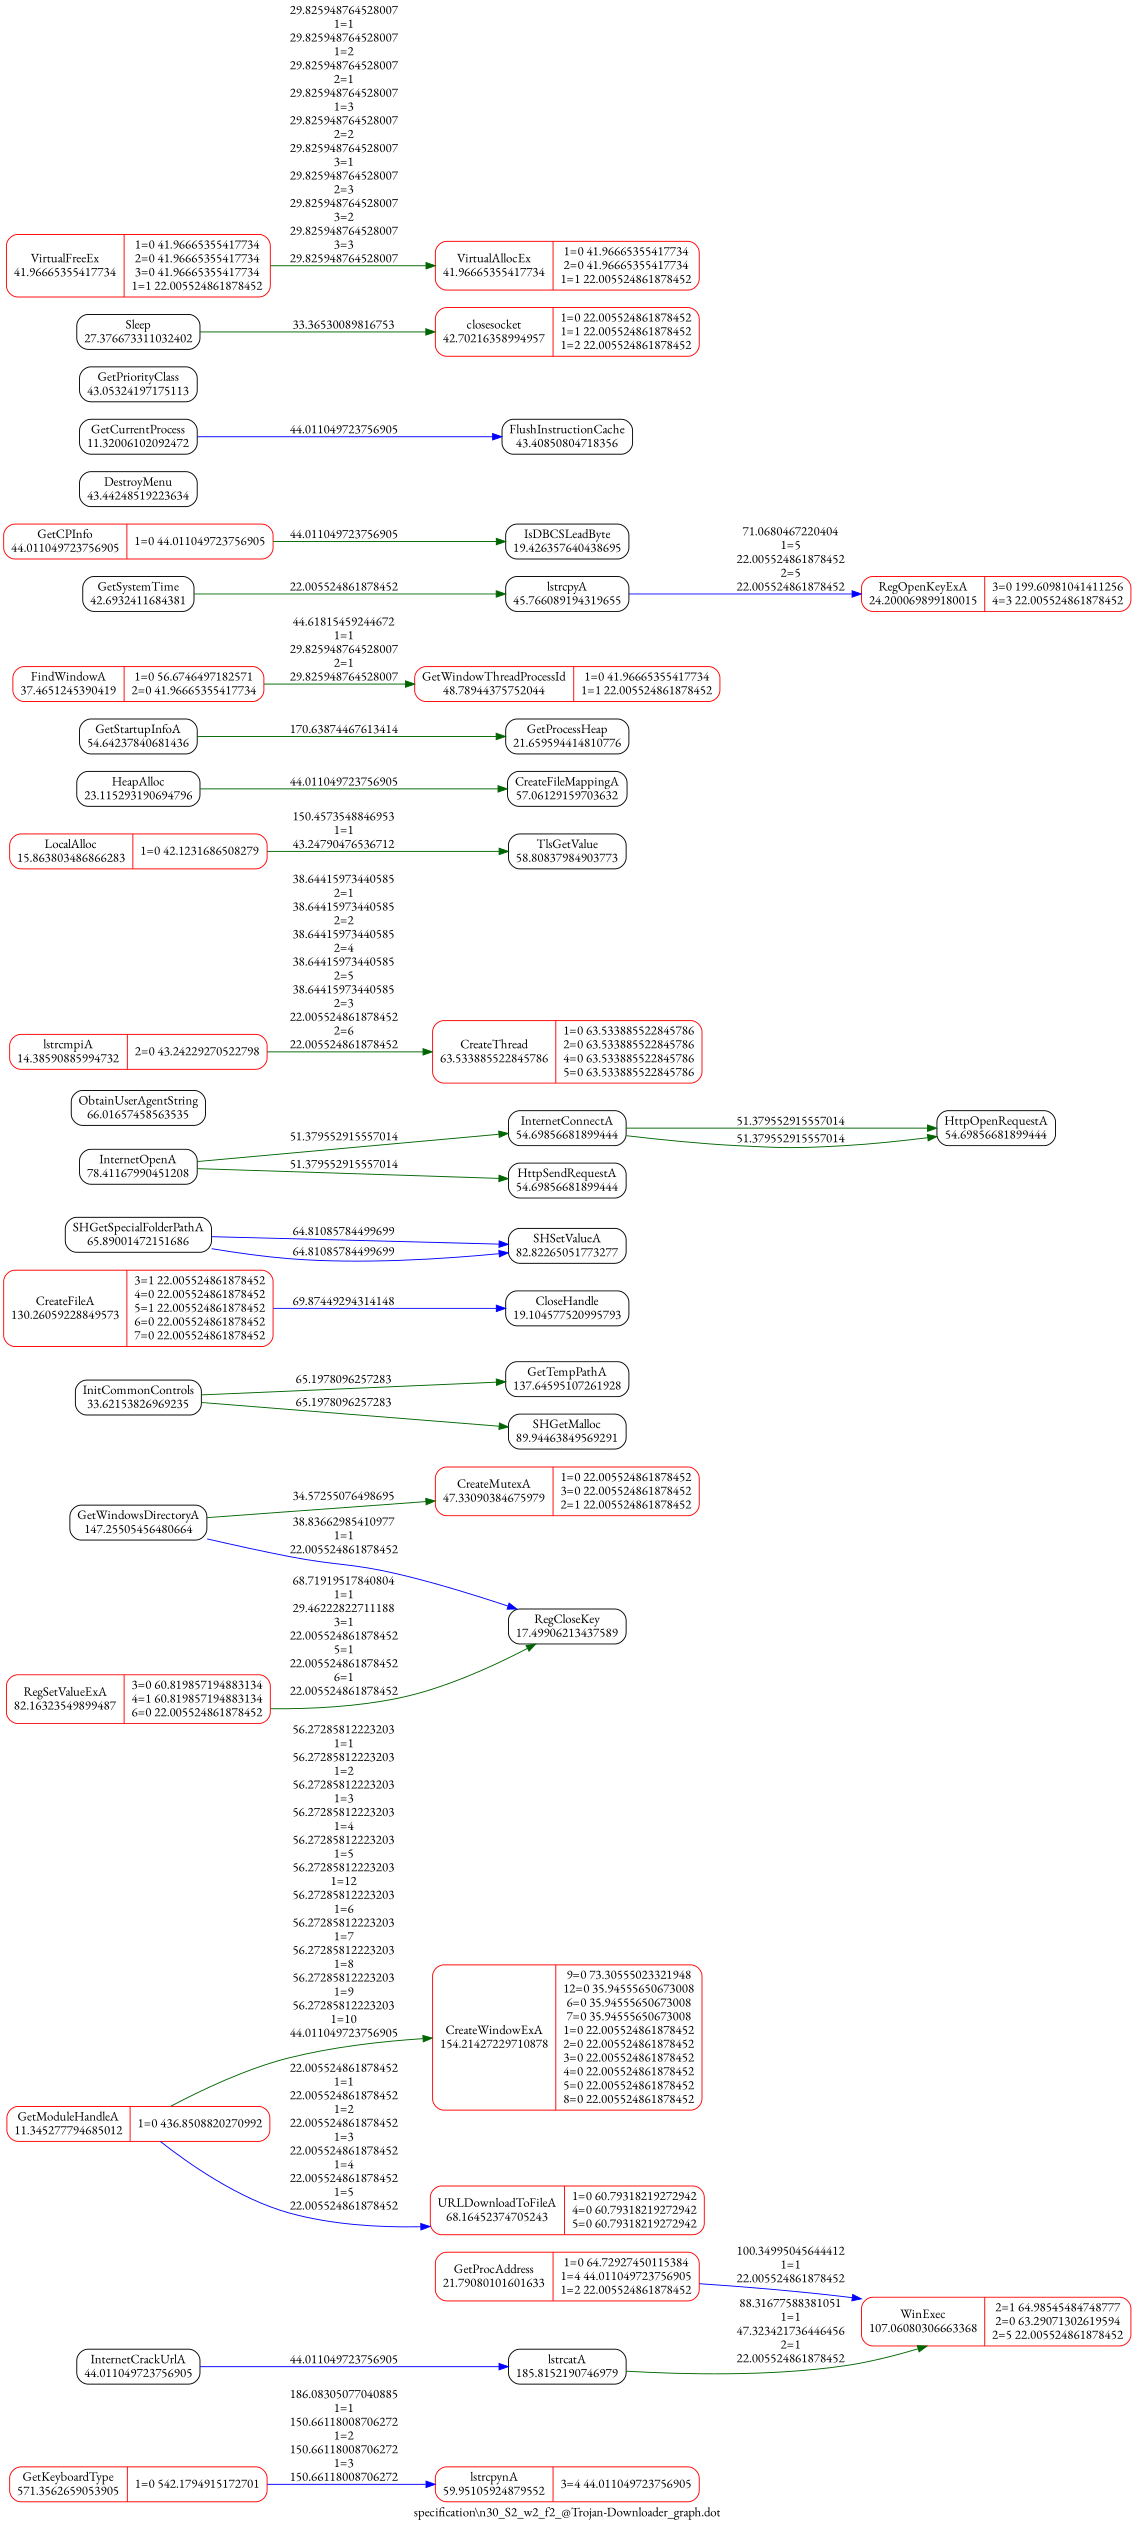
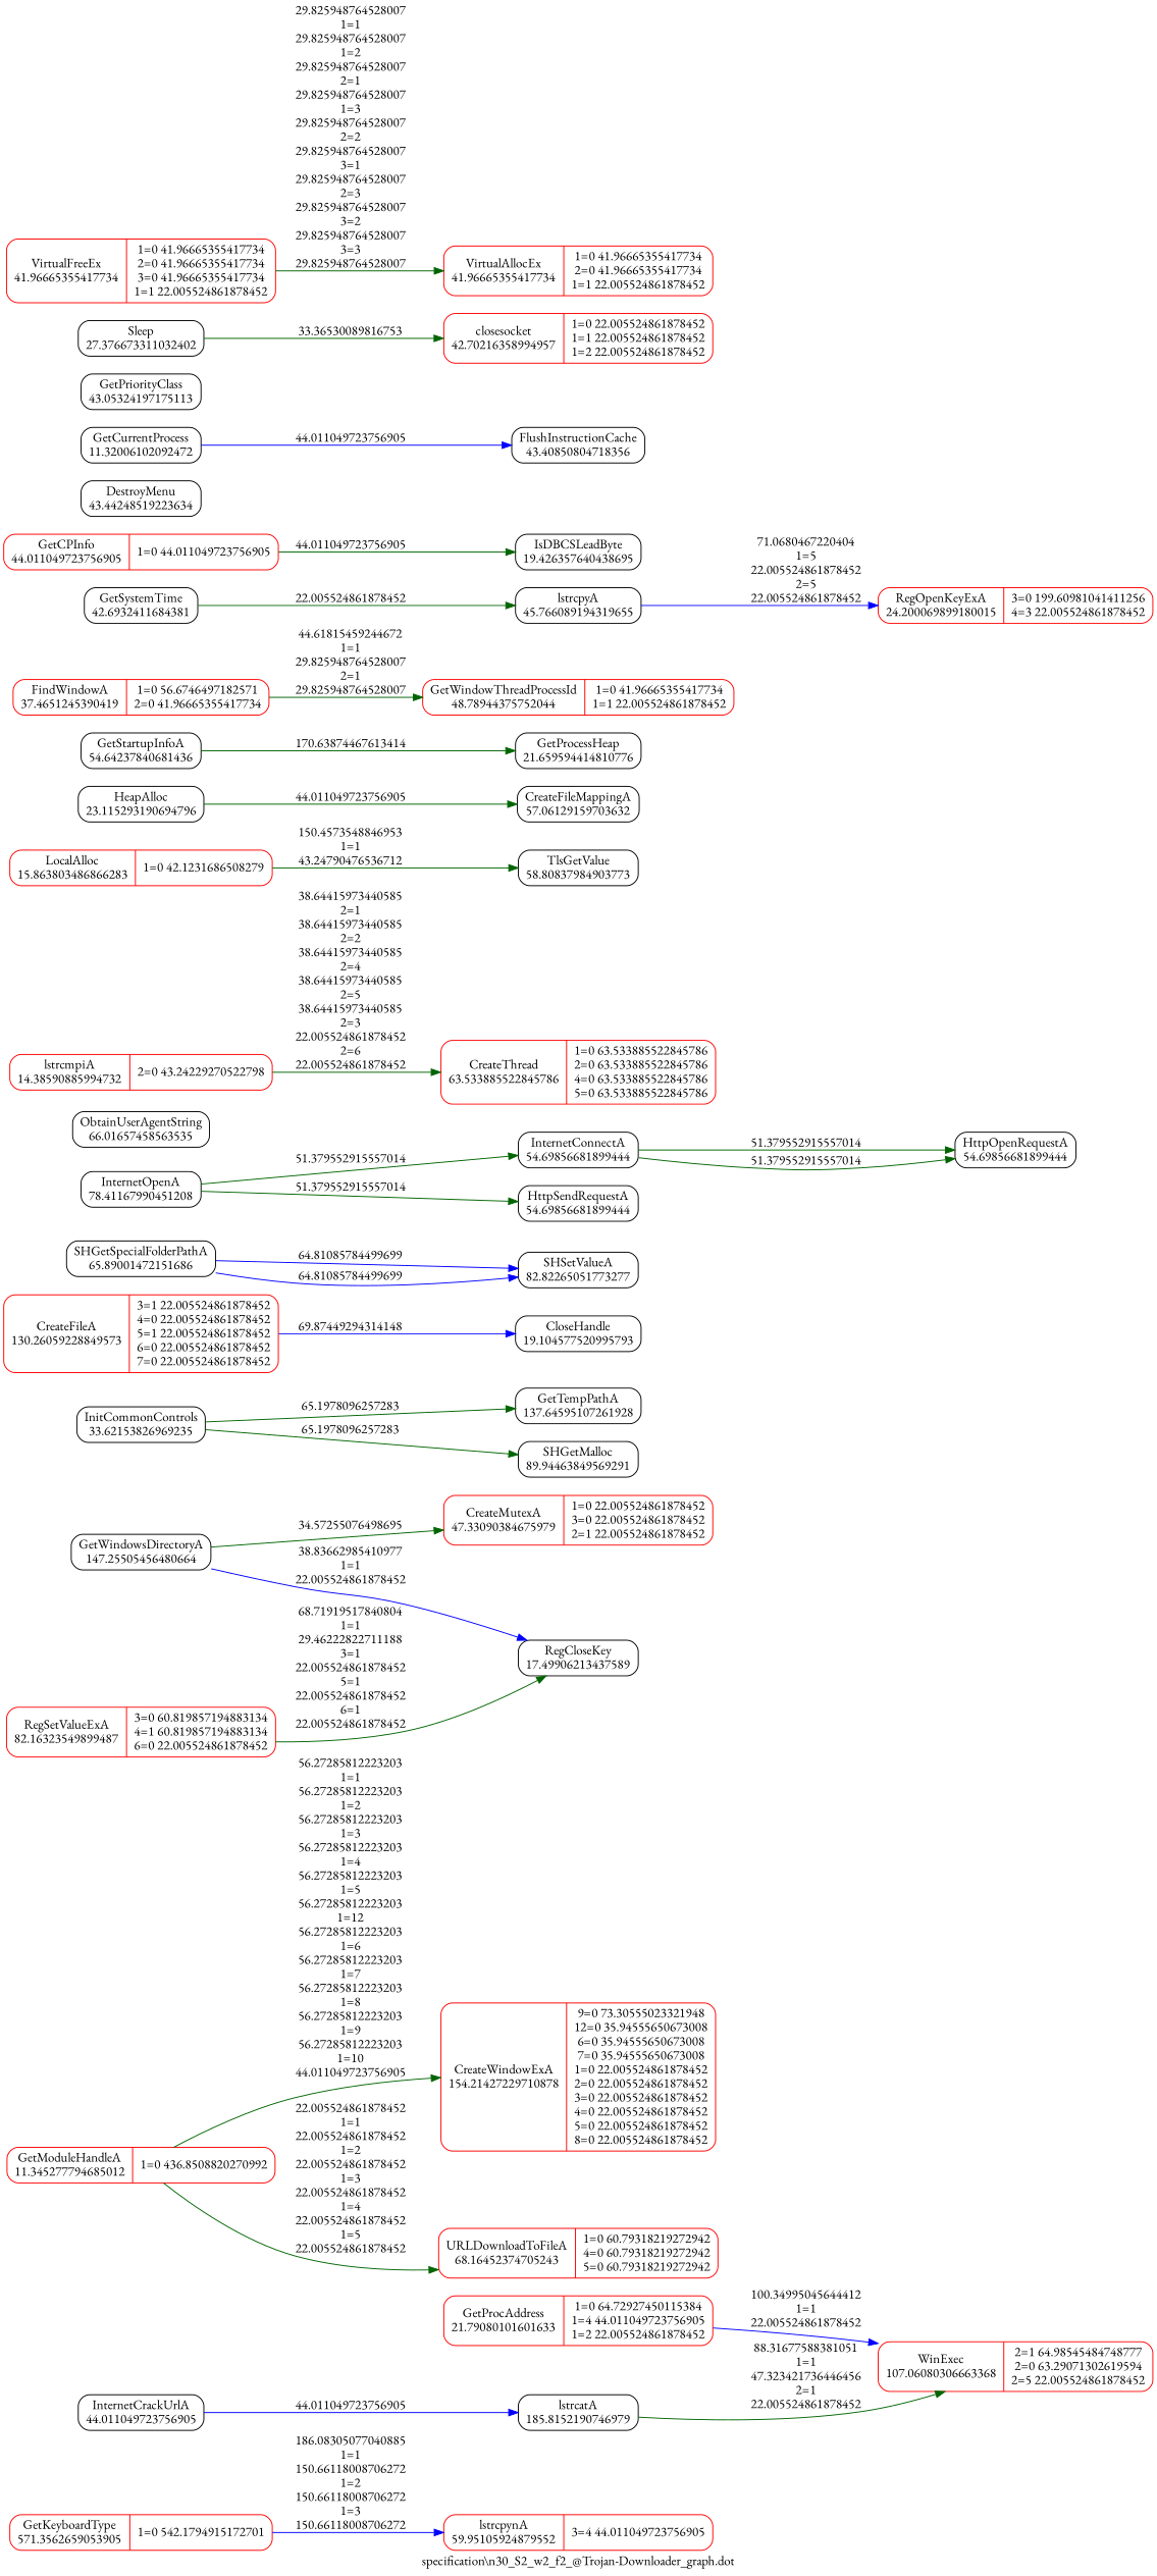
  digraph {
    fontname="EB Garamond"
    label="specification\\n30_S2_w2_f2_@Trojan-Downloader_graph.dot"
    rankdir=LR
    node [color=black fontname="EB Garamond" shape=record style=rounded]
    edge [color=darkgreen fontname="EB Garamond"]
    n1 [color=red label="{GetKeyboardType\n571.3562659053905|{1=0 542.1794915172701}}"]
    n2 [color=red label="{lstrcpynA\n59.95105924879552|{3=4 44.011049723756905}}"]
    n3 [label="{lstrcatA\n185.8152190746979}"]
    n4 [color=red label="{WinExec\n107.06080306663368|{2=1 64.98545484748777\n2=0 63.29071302619594\n2=5 22.005524861878452}}"]
    n5 [color=red label="{CreateWindowExA\n154.21427229710878|{9=0 73.30555023321948\n12=0 35.94555650673008\n6=0 35.94555650673008\n7=0 35.94555650673008\n1=0 22.005524861878452\n2=0 22.005524861878452\n3=0 22.005524861878452\n4=0 22.005524861878452\n5=0 22.005524861878452\n8=0 22.005524861878452}}"]
    n6 [label="{GetWindowsDirectoryA\n147.25505456480664}"]
    n7 [color=red label="{CreateMutexA\n47.33090384675979|{1=0 22.005524861878452\n3=0 22.005524861878452\n2=1 22.005524861878452}}"]
    n8 [label="{RegCloseKey\n17.49906213437589}"]
    n9 [label="{GetTempPathA\n137.64595107261928}"]
    n10 [color=red label="{CreateFileA\n130.26059228849573|{3=1 22.005524861878452\n4=0 22.005524861878452\n5=1 22.005524861878452\n6=0 22.005524861878452\n7=0 22.005524861878452}}"]
    n11 [label="{CloseHandle\n19.104577520995793}"]
    n12 [label="{SHGetMalloc\n89.94463849569291}"]
    n13 [label="{SHSetValueA\n82.82265051773277}"]
    n14 [color=red label="{RegSetValueExA\n82.16323549899487|{3=0 60.819857194883134\n4=1 60.819857194883134\n6=0 22.005524861878452}}"]
    n15 [label="{InternetOpenA\n78.41167990451208}"]
    n16 [label="{InternetConnectA\n54.69856681899444}"]
    n17 [label="{HttpSendRequestA\n54.69856681899444}"]
    n18 [label="{HttpOpenRequestA\n54.69856681899444}"]
    n19 [color=red label="{URLDownloadToFileA\n68.16452374705243|{1=0 60.79318219272942\n4=0 60.79318219272942\n5=0 60.79318219272942}}"]
    n20 [label="{ObtainUserAgentString\n66.01657458563535}"]
    n21 [label="{SHGetSpecialFolderPathA\n65.89001472151686}"]
    n22 [color=red label="{CreateThread\n63.533885522845786|{1=0 63.533885522845786\n2=0 63.533885522845786\n4=0 63.533885522845786\n5=0 63.533885522845786}}"]
    n23 [label="{TlsGetValue\n58.80837984903773}"]
    n24 [label="{CreateFileMappingA\n57.06129159703632}"]
    n25 [label="{GetStartupInfoA\n54.64237840681436}"]
    n26 [label="{GetProcessHeap\n21.659594414810776}"]
    n27 [color=red label="{GetWindowThreadProcessId\n48.78944375752044|{1=0 41.96665355417734\n1=1 22.005524861878452}}"]
    n28 [label="{lstrcpyA\n45.766089194319655}"]
    n29 [color=red label="{RegOpenKeyExA\n24.200069899180015|{3=0 199.60981041411256\n4=3 22.005524861878452}}"]
    n30 [color=red label="{GetCPInfo\n44.011049723756905|{1=0 44.011049723756905}}"]
    n31 [label="{IsDBCSLeadByte\n19.426357640438695}"]
    n32 [label="{InternetCrackUrlA\n44.011049723756905}"]
    n33 [label="{DestroyMenu\n43.44248519223634}"]
    n34 [label="{FlushInstructionCache\n43.40850804718356}"]
    n35 [label="{GetPriorityClass\n43.05324197175113}"]
    n36 [color=red label="{closesocket\n42.70216358994957|{1=0 22.005524861878452\n1=1 22.005524861878452\n1=2 22.005524861878452}}"]
    n37 [label="{GetSystemTime\n42.6932411684381}"]
    n38 [color=red label="{VirtualAllocEx\n41.96665355417734|{1=0 41.96665355417734\n2=0 41.96665355417734\n1=1 22.005524861878452}}"]
    n39 [color=red label="{GetModuleHandleA\n11.345277794685012|{1=0 436.8508820270992}}"]
    n40 [label="{InitCommonControls\n33.62153826969235}"]
    n41 [color=red label="{GetProcAddress\n21.79080101601633|{1=0 64.72927450115384\n1=4 44.011049723756905\n1=2 22.005524861878452}}"]
    n42 [color=red label="{lstrcmpiA\n14.38590885994732|{2=0 43.24229270522798}}"]
    n43 [color=red label="{LocalAlloc\n15.863803486866283|{1=0 42.1231686508279}}"]
    n44 [label="{HeapAlloc\n23.115293190694796}"]
    n45 [color=red label="{FindWindowA\n37.4651245390419|{1=0 56.6746497182571\n2=0 41.96665355417734}}"]
    n46 [label="{GetCurrentProcess\n11.32006102092472}"]
    n47 [label="{Sleep\n27.376673311032402}"]
    n48 [color=red label="{VirtualFreeEx\n41.96665355417734|{1=0 41.96665355417734\n2=0 41.96665355417734\n3=0 41.96665355417734\n1=1 22.005524861878452}}"]
    n1 -> n2 [color=blue label="186.08305077040885\n1=1\n150.66118008706272\n1=2\n150.66118008706272\n1=3\n150.66118008706272"]
    n3 -> n4 [label="88.31677588381051\n1=1\n47.323421736446456\n2=1\n22.005524861878452"]
    n6 -> n7 [label=34.57255076498695]
    n6 -> n8 [color=blue label="38.83662985410977\n1=1\n22.005524861878452"]
    n10 -> n11 [color=blue label=69.87449294314148]
    n14 -> n8 [label="68.71919517840804\n1=1\n29.46222822711188\n3=1\n22.005524861878452\n5=1\n22.005524861878452\n6=1\n22.005524861878452"]
    n15 -> n16 [label=51.379552915557014]
    n15 -> n17 [label=51.379552915557014]
    n16 -> n18 [label=51.379552915557014]
    n16 -> n18 [label=51.379552915557014]
    n21 -> n13 [color=blue label=64.81085784499699]
    n21 -> n13 [color=blue label=64.81085784499699]
    n25 -> n26 [label=170.63874467613414]
    n28 -> n29 [color=blue label="71.0680467220404\n1=5\n22.005524861878452\n2=5\n22.005524861878452"]
    n30 -> n31 [label=44.011049723756905]
    n32 -> n3 [color=blue label=44.011049723756905]
    n37 -> n28 [label=22.005524861878452]
    n39 -> n5 [label="56.27285812223203\n1=1\n56.27285812223203\n1=2\n56.27285812223203\n1=3\n56.27285812223203\n1=4\n56.27285812223203\n1=5\n56.27285812223203\n1=12\n56.27285812223203\n1=6\n56.27285812223203\n1=7\n56.27285812223203\n1=8\n56.27285812223203\n1=9\n56.27285812223203\n1=10\n44.011049723756905"]
-   n39 -> n19 [color=blue label="22.005524861878452\n1=1\n22.005524861878452\n1=2\n22.005524861878452\n1=3\n22.005524861878452\n1=4\n22.005524861878452\n1=5\n22.005524861878452"]
+   n39 -> n19 [label="22.005524861878452\n1=1\n22.005524861878452\n1=2\n22.005524861878452\n1=3\n22.005524861878452\n1=4\n22.005524861878452\n1=5\n22.005524861878452"]
    n40 -> n9 [label=65.1978096257283]
    n40 -> n12 [label=65.1978096257283]
    n41 -> n4 [color=blue label="100.34995045644412\n1=1\n22.005524861878452"]
    n42 -> n22 [label="38.64415973440585\n2=1\n38.64415973440585\n2=2\n38.64415973440585\n2=4\n38.64415973440585\n2=5\n38.64415973440585\n2=3\n22.005524861878452\n2=6\n22.005524861878452"]
    n43 -> n23 [label="150.4573548846953\n1=1\n43.24790476536712"]
    n44 -> n24 [label=44.011049723756905]
    n45 -> n27 [label="44.61815459244672\n1=1\n29.825948764528007\n2=1\n29.825948764528007"]
    n46 -> n34 [color=blue label=44.011049723756905]
    n47 -> n36 [label=33.36530089816753]
    n48 -> n38 [label="29.825948764528007\n1=1\n29.825948764528007\n1=2\n29.825948764528007\n2=1\n29.825948764528007\n1=3\n29.825948764528007\n2=2\n29.825948764528007\n3=1\n29.825948764528007\n2=3\n29.825948764528007\n3=2\n29.825948764528007\n3=3\n29.825948764528007"]
  }
